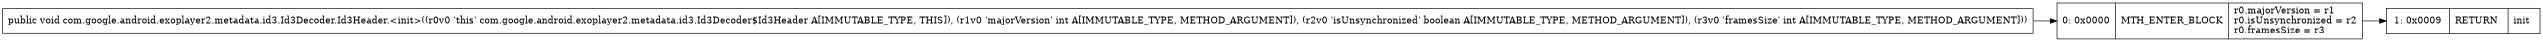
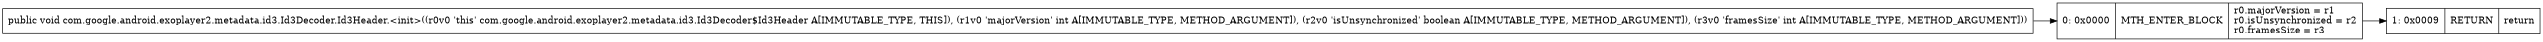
  digraph {
    rankdir=LR
    node [shape=record]
    n1 [label="{0\:\ 0x0000|MTH_ENTER_BLOCK\l|r0.majorVersion = r1\lr0.isUnsynchronized = r2\lr0.framesSize = r3\l}"]
-   n2 [label="{1\:\ 0x0009|RETURN\l|init\l}"]
+   n2 [label="{1\:\ 0x0009|RETURN\l|return\l}"]
    n3 [label="{public void com.google.android.exoplayer2.metadata.id3.Id3Decoder.Id3Header.\<init\>((r0v0 'this' com.google.android.exoplayer2.metadata.id3.Id3Decoder$Id3Header A[IMMUTABLE_TYPE, THIS]), (r1v0 'majorVersion' int A[IMMUTABLE_TYPE, METHOD_ARGUMENT]), (r2v0 'isUnsynchronized' boolean A[IMMUTABLE_TYPE, METHOD_ARGUMENT]), (r3v0 'framesSize' int A[IMMUTABLE_TYPE, METHOD_ARGUMENT])) }"]
    n1 -> n2
    n3 -> n1
  }
